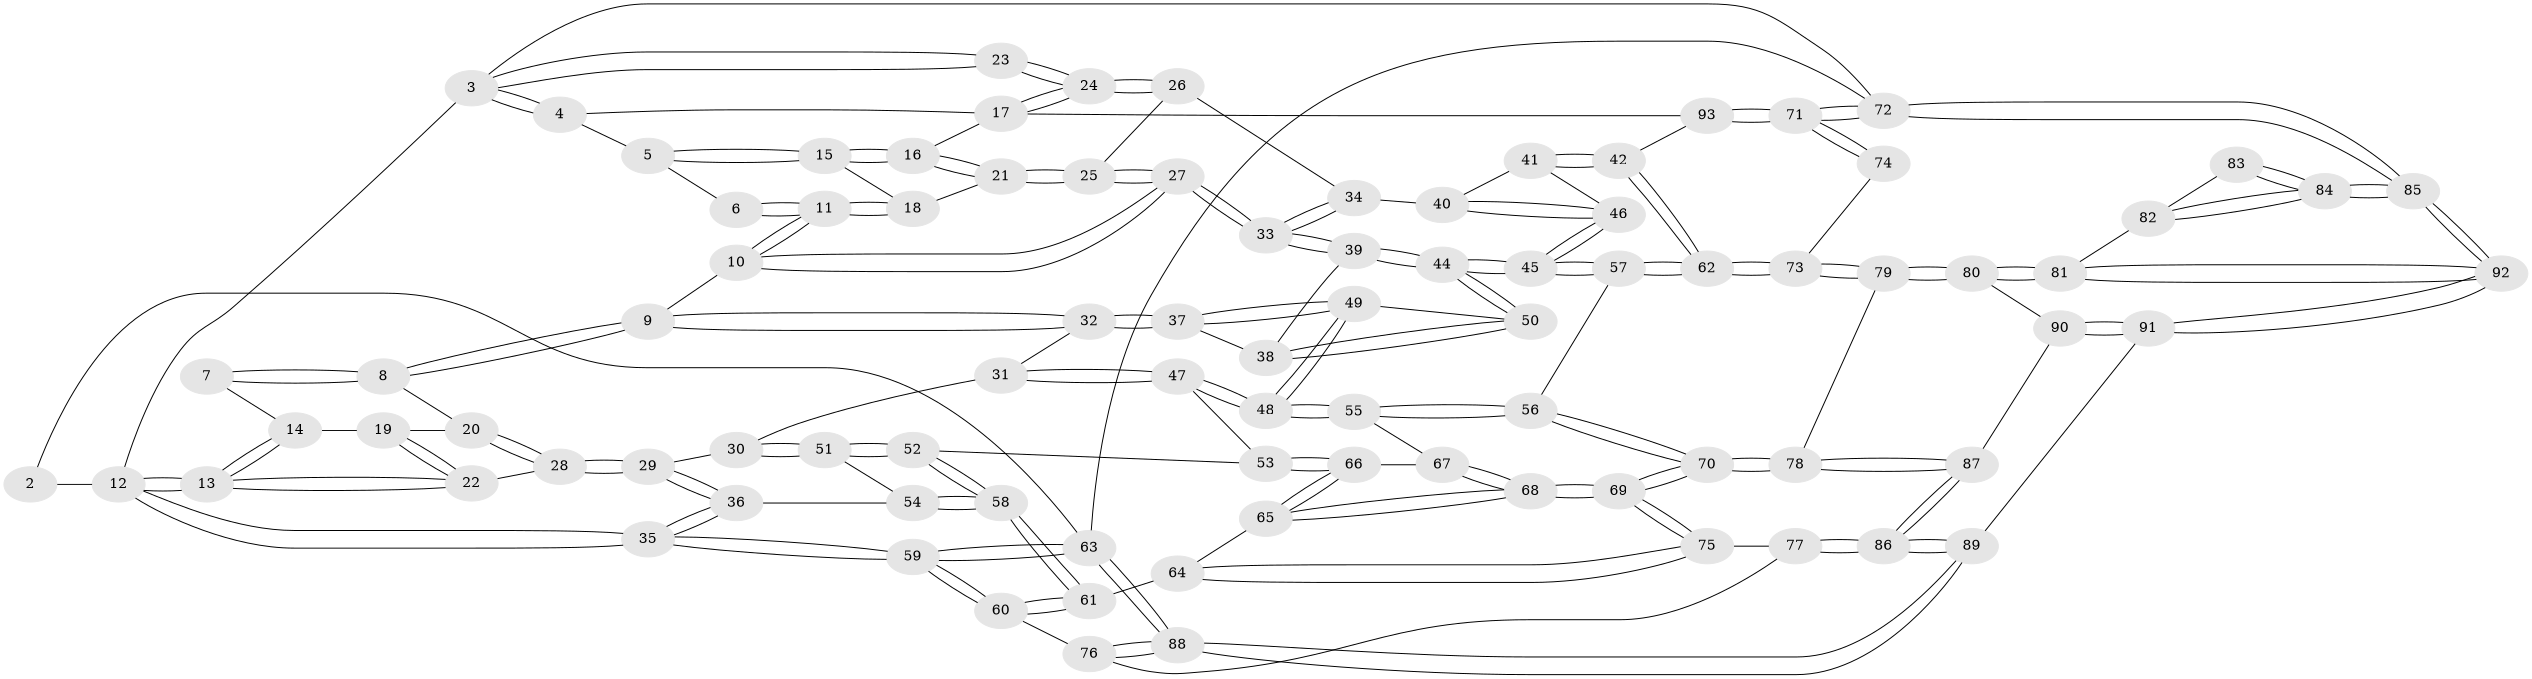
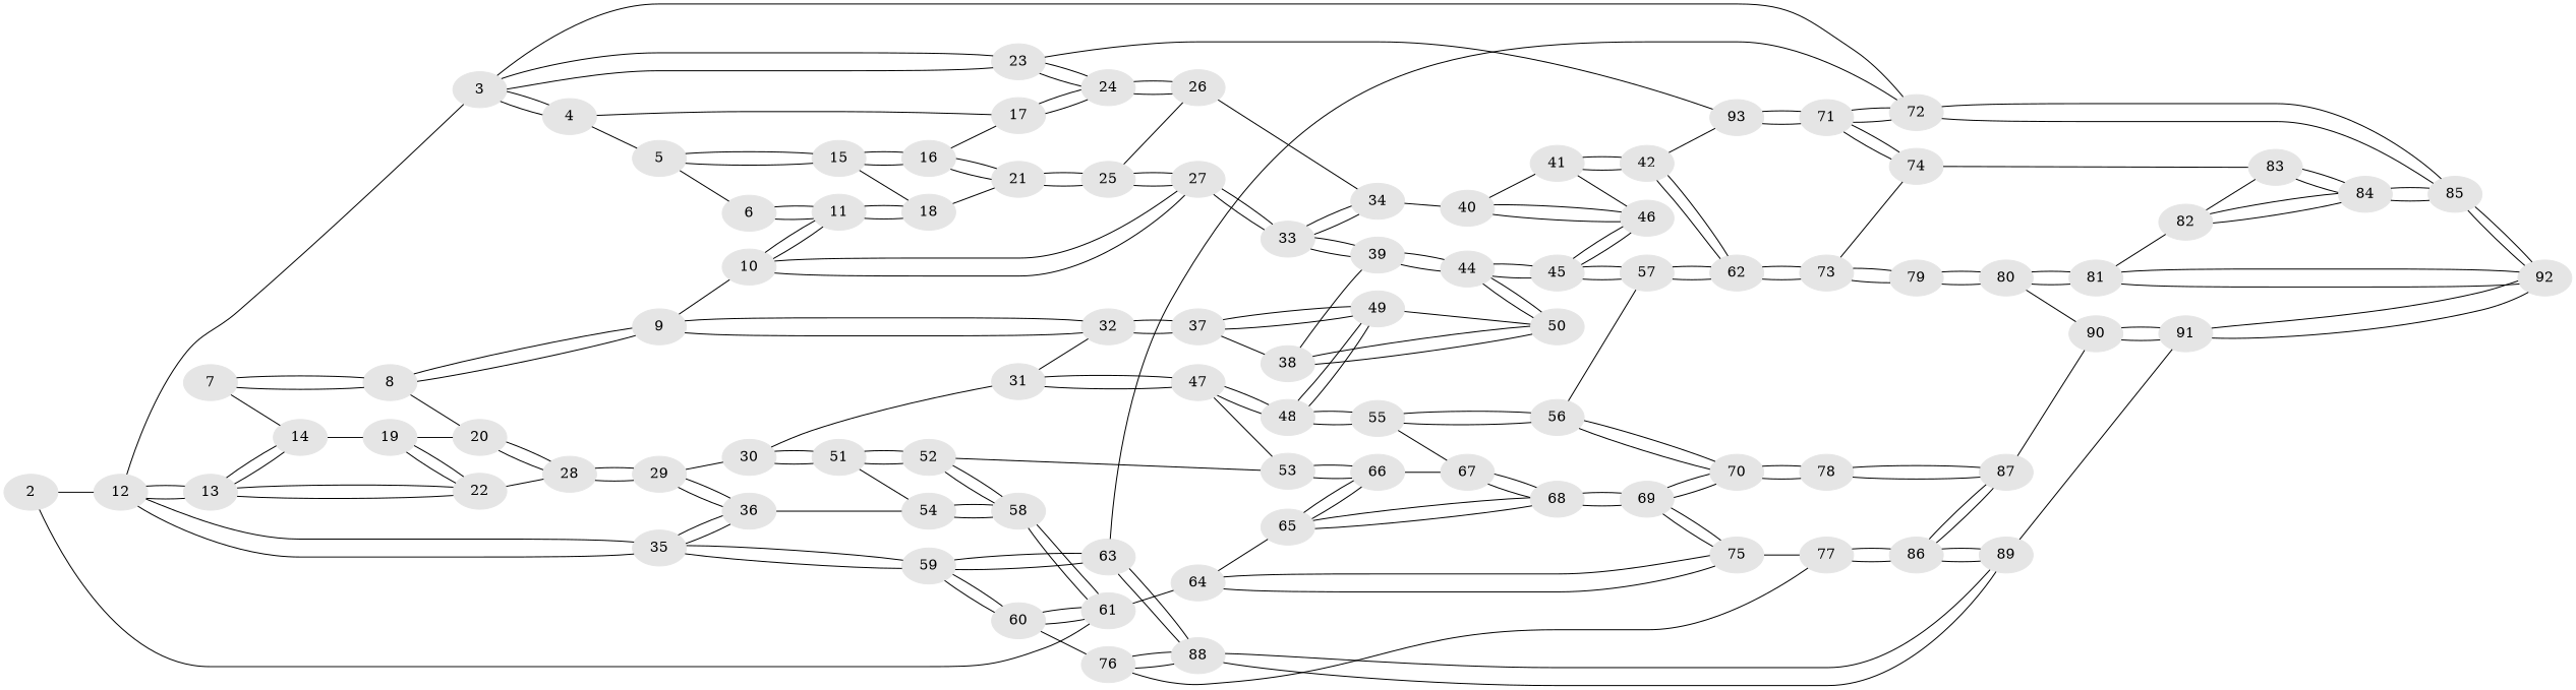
  graph {
    rankdir=LR
    node [color=gray90 style=filled]
    2
    12
    63
    7
    8
    14
    3
    4
    23
    72
    13
    35
    88
    5
    17
    24
    n17 [label=93]
    85
    6
    15
    11
    18
    16
    9
    20
    19
    10
    32
    28
    27
    37
    33
    21
    22
    36
    59
    25
    26
    29
    71
    34
    40
    39
    30
    31
    51
    54
    47
    52
    48
    53
    38
    49
    44
    41
    46
    60
    58
    50
    45
    42
    62
    73
    74
    57
    55
    66
    56
    67
    61
    70
    68
    78
    64
    76
    77
    65
    75
    79
    89
    69
    87
    83
    92
    80
    84
    86
    90
    81
    82
    91
    2 -- 12
-   2 -- 63
+   2 -- 61
    12 -- 3
    12 -- 13
    12 -- 13
    12 -- 35
    12 -- 35
    63 -- 72
    63 -- 88
    63 -- 88
    7 -- 8
    7 -- 8
    7 -- 14
    8 -- 9
    8 -- 9
    8 -- 20
    14 -- 19
    3 -- 4
    3 -- 4
    3 -- 23
    3 -- 23
    3 -- 72
    4 -- 5
    4 -- 17
    23 -- 24
    23 -- 24
-   17 -- n17
+   23 -- n17
    72 -- 85
    72 -- 85
    13 -- 14
    13 -- 14
    13 -- 22
    13 -- 22
    35 -- 36
    35 -- 36
    35 -- 59
    35 -- 59
    88 -- 89
    88 -- 89
    5 -- 6
    5 -- 15
    5 -- 15
    17 -- 24
    17 -- 24
    24 -- 26
    24 -- 26
    n17 -- 71
    n17 -- 71
    85 -- 92
    85 -- 92
    6 -- 11
    6 -- 11
    15 -- 18
    15 -- 16
    15 -- 16
    11 -- 18
    11 -- 18
    18 -- 21
    16 -- 17
    16 -- 21
    16 -- 21
    9 -- 10
    9 -- 32
    9 -- 32
    20 -- 28
    20 -- 28
    19 -- 20
    19 -- 22
    19 -- 22
    10 -- 11
    10 -- 11
    10 -- 27
    10 -- 27
    32 -- 37
    32 -- 37
    28 -- 29
    28 -- 29
    27 -- 33
    27 -- 33
    37 -- 38
    37 -- 49
    37 -- 49
    33 -- 34
    33 -- 34
    33 -- 39
    33 -- 39
    21 -- 25
    21 -- 25
    22 -- 28
    36 -- 54
    59 -- 63
    59 -- 63
    59 -- 60
    59 -- 60
    25 -- 27
    25 -- 27
    25 -- 26
    26 -- 34
    29 -- 36
    29 -- 36
    29 -- 30
    71 -- 72
    71 -- 72
    71 -- 74
    71 -- 74
    34 -- 40
    40 -- 41
    40 -- 46
    40 -- 46
    39 -- 44
    39 -- 44
    30 -- 31
    30 -- 51
    30 -- 51
    31 -- 32
    31 -- 47
    31 -- 47
    51 -- 54
    51 -- 52
    51 -- 52
    54 -- 58
    54 -- 58
    47 -- 48
    47 -- 48
    47 -- 53
    52 -- 53
    52 -- 58
    52 -- 58
    48 -- 49
    48 -- 49
    48 -- 55
    48 -- 55
    53 -- 66
    53 -- 66
    38 -- 39
    38 -- 50
    38 -- 50
    49 -- 50
    44 -- 50
    44 -- 50
    44 -- 45
    44 -- 45
    41 -- 46
    41 -- 42
    41 -- 42
    60 -- 61
    60 -- 61
    60 -- 76
    58 -- 61
    58 -- 61
    45 -- 46
    45 -- 46
    45 -- 57
    45 -- 57
    42 -- n17
    42 -- 62
    42 -- 62
    62 -- 73
    62 -- 73
    73 -- 74
    73 -- 79
    73 -- 79
+   74 -- 83
    57 -- 62
    57 -- 62
    55 -- 56
    55 -- 56
    55 -- 67
    66 -- 67
    56 -- 57
    56 -- 70
    56 -- 70
    67 -- 68
    67 -- 68
    61 -- 64
    70 -- 78
    70 -- 78
    68 -- 69
    68 -- 69
-   78 -- 79
    78 -- 87
    78 -- 87
    64 -- 65
    64 -- 75
    64 -- 75
    76 -- 88
    76 -- 88
    76 -- 77
    77 -- 86
    77 -- 86
    65 -- 66
    65 -- 66
    65 -- 68
    65 -- 68
    75 -- 77
    79 -- 80
    79 -- 80
    89 -- 91
    69 -- 70
    69 -- 70
    69 -- 75
    69 -- 75
    87 -- 90
    83 -- 84
    83 -- 84
    80 -- 90
    80 -- 81
    80 -- 81
    84 -- 85
    84 -- 85
    86 -- 89
    86 -- 89
    86 -- 87
    86 -- 87
    90 -- 91
    90 -- 91
    81 -- 92
    81 -- 92
    81 -- 82
    82 -- 83
    82 -- 84
    82 -- 84
    91 -- 92
    91 -- 92
  }
